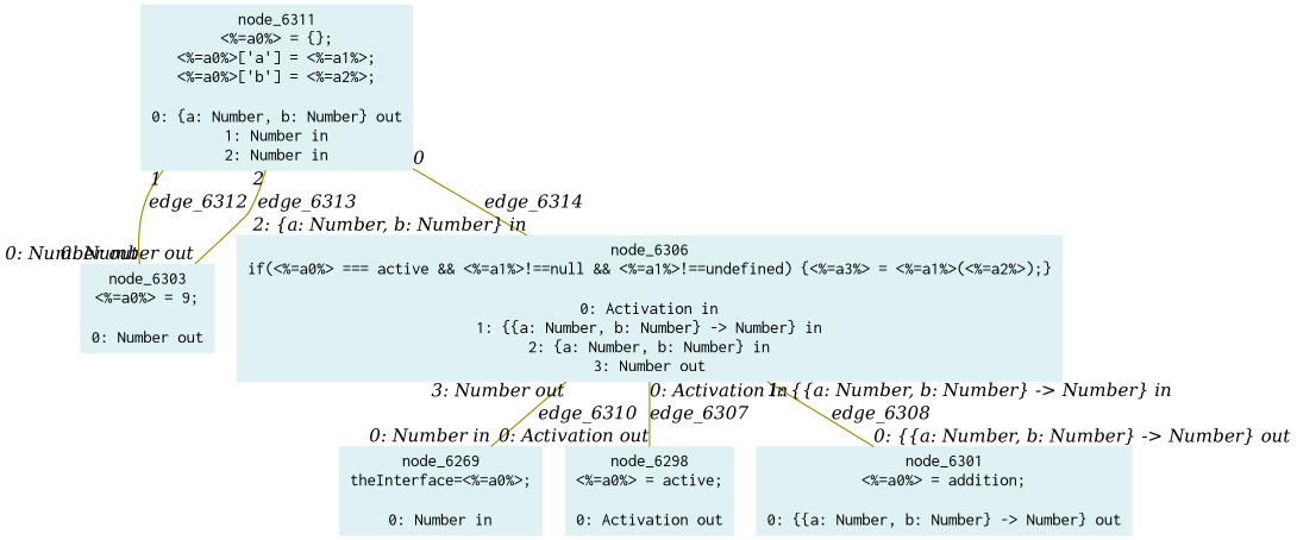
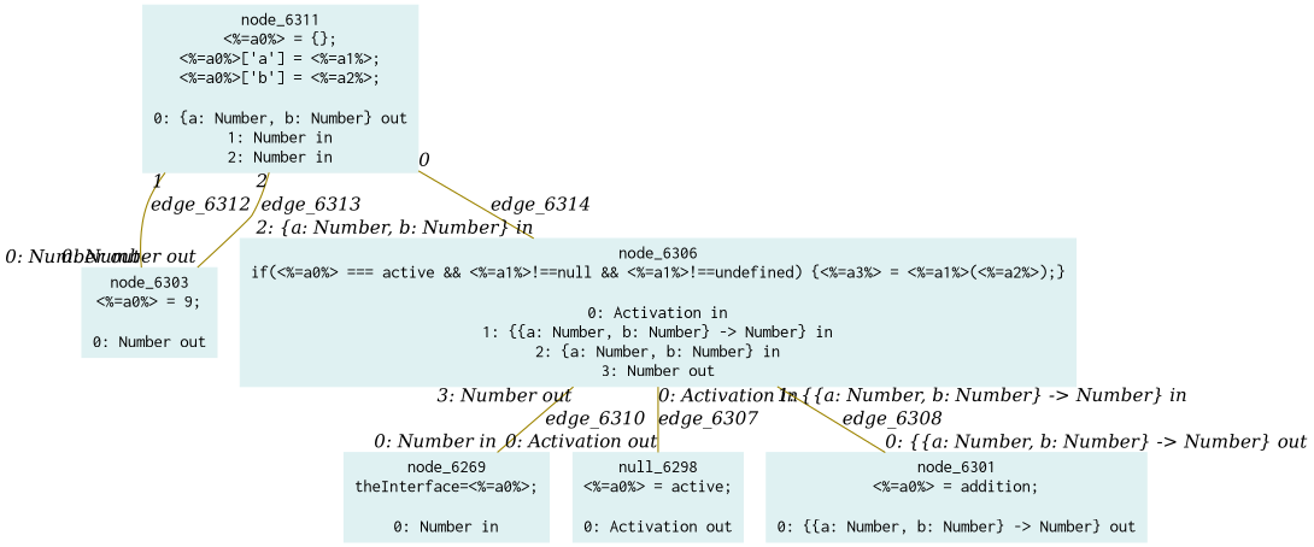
  digraph {
    node [color="#dff1f2" fontname=Courier shape=box style=filled]
    edge [arrowHead=none arrowsize=1 color="#9d8400" dir=none fontname="Times-Italic" headlabel="0: Number out"]
    n1 [label="node_6269\ntheInterface=<%=a0%>;\n\n0: Number in"]
-   n2 [label="node_6298\n<%=a0%> = active;\n\n0: Activation out"]
+   n2 [label="null_6298\n<%=a0%> = active;\n\n0: Activation out"]
    n3 [label="node_6301\n<%=a0%> = addition;\n\n0: {{a: Number, b: Number} -> Number} out"]
    n4 [label="node_6303\n<%=a0%> = 9;\n\n0: Number out"]
    n5 [label="node_6306\nif(<%=a0%> === active && <%=a1%>!==null && <%=a1%>!==undefined) {<%=a3%> = <%=a1%>(<%=a2%>);}\n\n0: Activation in\n1: {{a: Number, b: Number} -> Number} in\n2: {a: Number, b: Number} in\n3: Number out"]
    n6 [label="node_6311\n<%=a0%> = {};\n<%=a0%>['a'] = <%=a1%>;\n<%=a0%>['b'] = <%=a2%>;\n\n0: {a: Number, b: Number} out\n1: Number in\n2: Number in"]
    n5 -> n1 [headlabel="0: Number in" label=edge_6310 taillabel="3: Number out"]
    n5 -> n2 [headlabel="0: Activation out" label=edge_6307 taillabel="0: Activation in"]
    n5 -> n3 [headlabel="0: {{a: Number, b: Number} -> Number} out" label=edge_6308 taillabel="1: {{a: Number, b: Number} -> Number} in"]
    n6 -> n4 [label=edge_6312 taillabel=1]
    n6 -> n4 [label=edge_6313 taillabel=2]
    n6 -> n5 [headlabel="2: {a: Number, b: Number} in" label=edge_6314 taillabel=0]
  }
